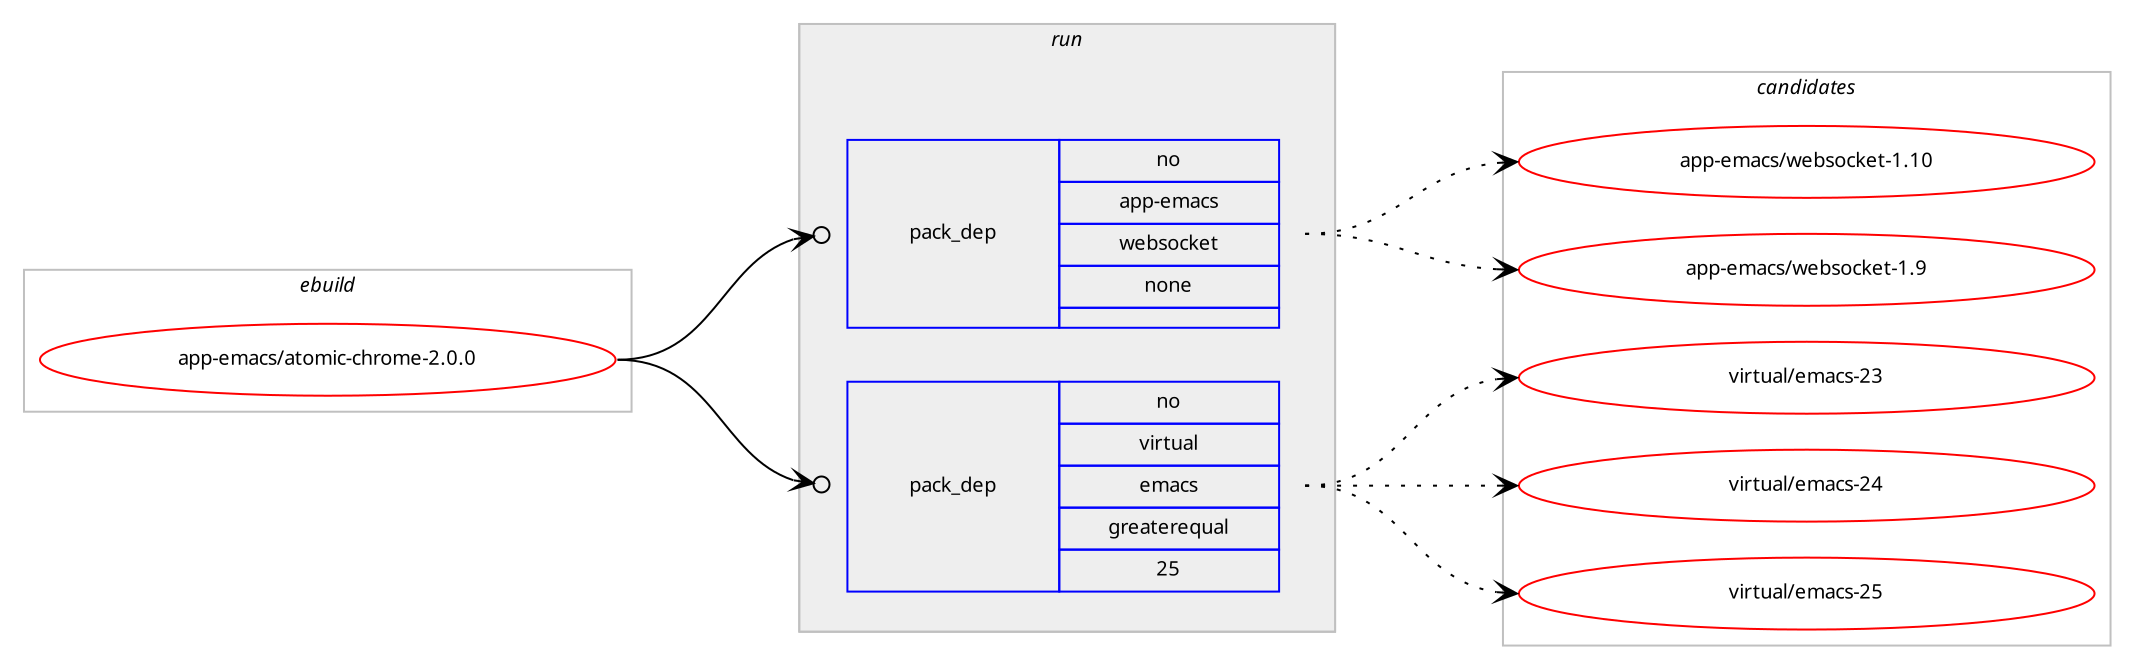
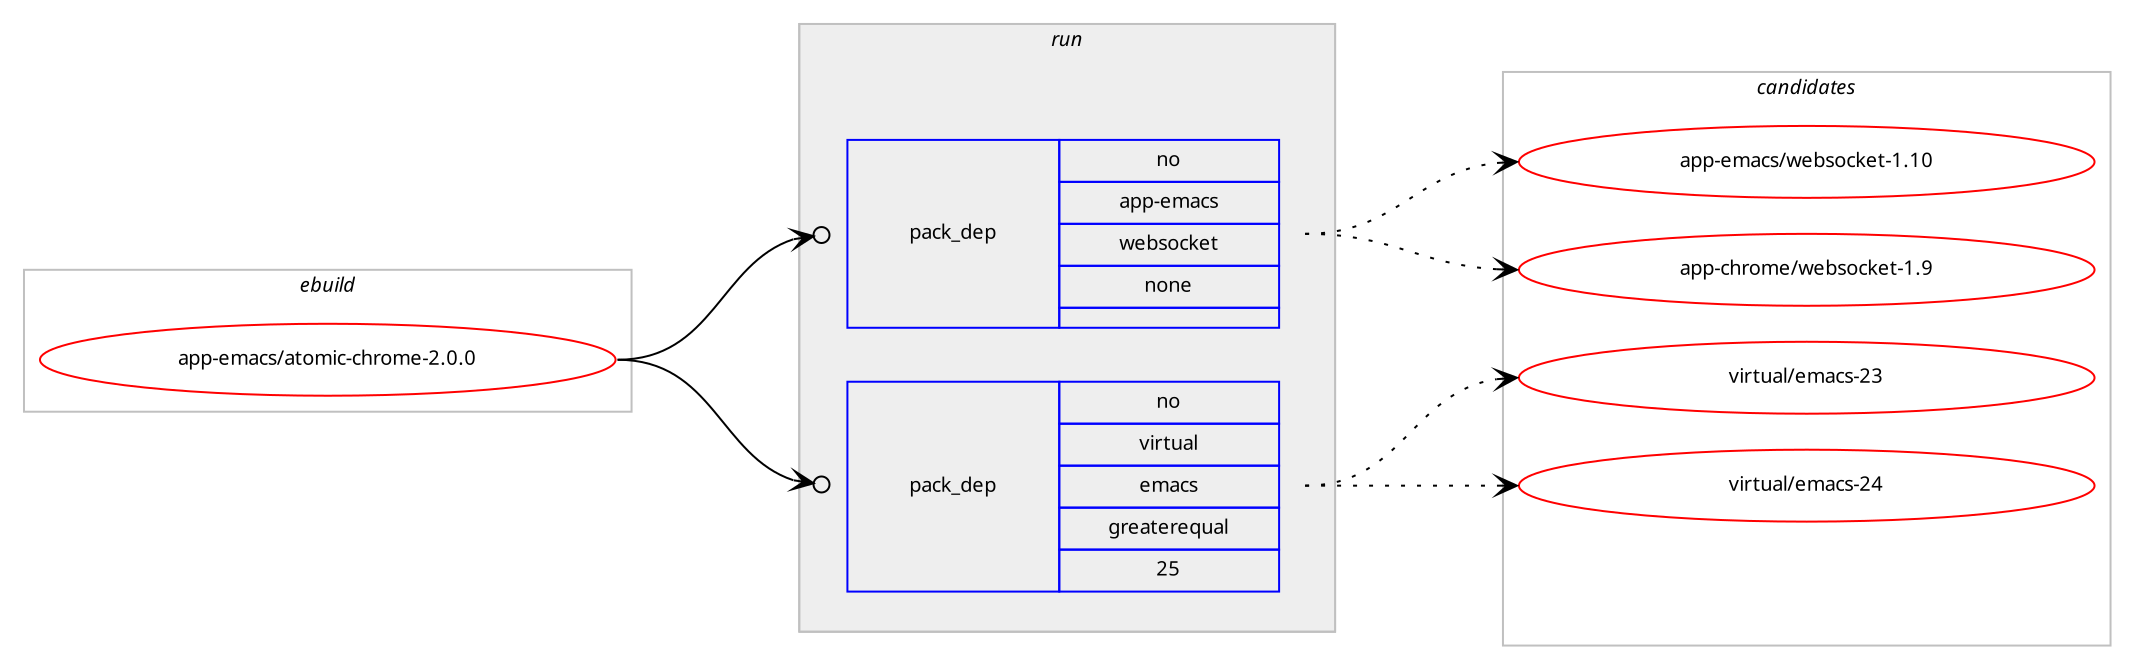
  digraph {
    compound=true
    concentrate=true
    fontname="Noto Sans"
    fontsize=10
    newrank=true
    rankdir=LR
    ranksep=1.5
    node [color=red fontname="Noto Sans" fontsize=10]
    edge [arrowhead=vee fontname="Noto Sans" headport=w style=dotted tailport=e weight=100]
    n1 [label="app-emacs/atomic-chrome-2.0.0" width=4]
    n2 [color=blue label=<<TABLE BORDER="0" CELLBORDER="1" CELLSPACING="0" CELLPADDING="4" WIDTH="220"><TR><TD ROWSPAN="6" CELLPADDING="30">pack_dep</TD></TR><TR><TD WIDTH="110">no</TD></TR><TR><TD>app-emacs</TD></TR><TR><TD>websocket</TD></TR><TR><TD>none</TD></TR><TR><TD></TD></TR></TABLE>> shape=none]
    n3 [color=blue label=<<TABLE BORDER="0" CELLBORDER="1" CELLSPACING="0" CELLPADDING="4" WIDTH="220"><TR><TD ROWSPAN="6" CELLPADDING="30">pack_dep</TD></TR><TR><TD WIDTH="110">no</TD></TR><TR><TD>virtual</TD></TR><TR><TD>emacs</TD></TR><TR><TD>greaterequal</TD></TR><TR><TD>25</TD></TR></TABLE>> shape=none]
    n4 [label="app-emacs/websocket-1.10" width=4]
-   n5 [label="app-emacs/websocket-1.9" width=4]
+   n5 [label="app-chrome/websocket-1.9" width=4]
    n6 [label="virtual/emacs-23" width=4]
    n7 [label="virtual/emacs-24" width=4]
-   n8 [label="virtual/emacs-25" width=4]
    subgraph cluster_1 {
      color=gray
      label=<<i>ebuild</i>>
      rank=same
      n1
    }
    subgraph cluster_2 {
      color=gray
      label=<<i>dependencies</i>>
      subgraph cluster_3 {
        color=gray
        fillcolor="#eeeeee"
        label=<<i>compile</i>>
        style=filled
      }
      subgraph cluster_4 {
        color=gray
        fillcolor="#eeeeee"
        label=<<i>compile and run</i>>
        style=filled
        subgraph sub_5 {
          color=gray
          fillcolor="#eeeeee"
          label=<<i>compile and run</i>>
          style=filled
          n2
        }
        subgraph sub_6 {
          color=gray
          fillcolor="#eeeeee"
          label=<<i>compile and run</i>>
          style=filled
          n3
        }
      }
      subgraph cluster_7 {
        color=gray
        fillcolor="#eeeeee"
        label=<<i>run</i>>
        style=filled
      }
    }
    subgraph cluster_8 {
      color=gray
      label=<<i>candidates</i>>
      rank=same
      subgraph sub_9 {
        color=black
        label=<<i>candidates</i>>
        nodesep=1
        rank=same
        n4
        n5
      }
      subgraph sub_10 {
        color=black
        label=<<i>candidates</i>>
        nodesep=1
        rank=same
        n6
        n7
-       n8
      }
    }
    n1 -> n2 [arrowhead=odotvee style=solid weight=20]
    n1 -> n3 [arrowhead=odotvee style=solid weight=20]
    n2 -> n4
    n2 -> n5
    n3 -> n6
    n3 -> n7
-   n3 -> n8
  }
